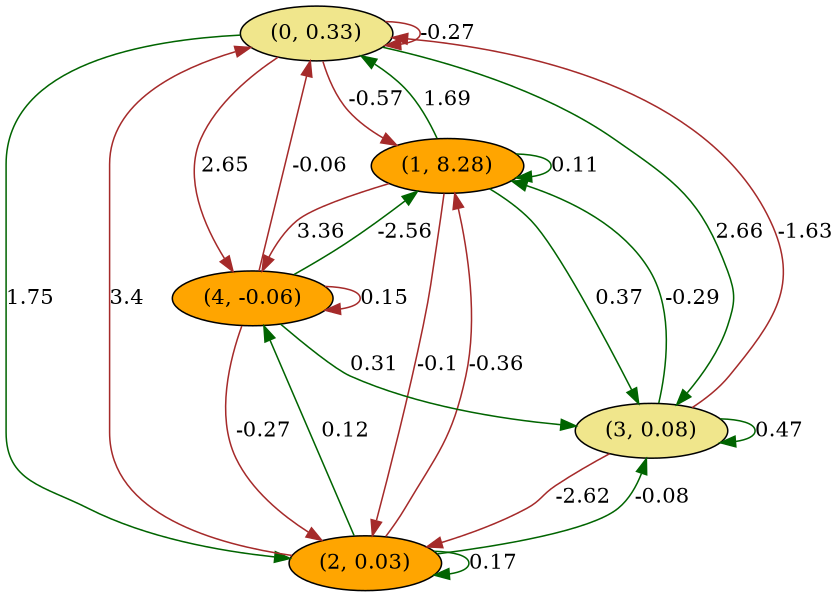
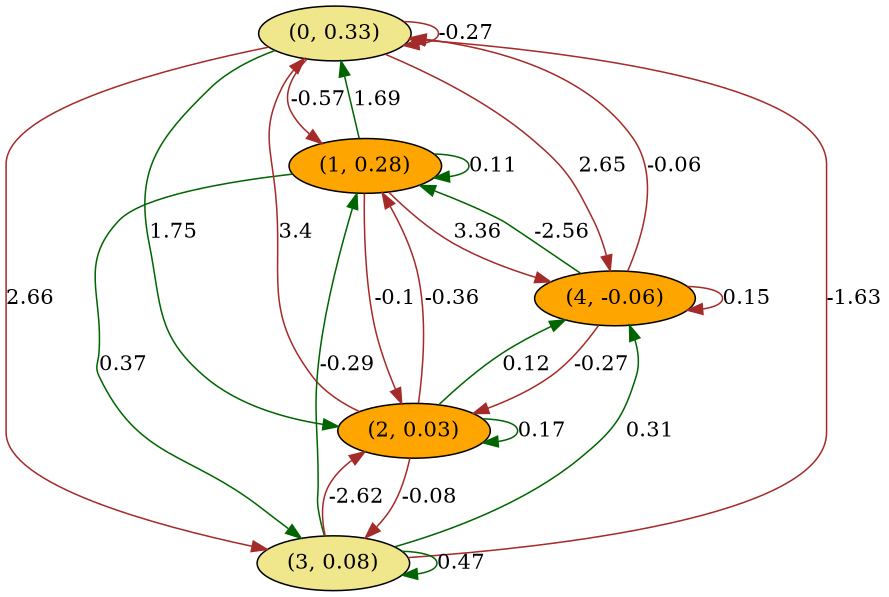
  digraph {
    node [fillcolor=orange style=filled]
    edge [color=brown]
    n1 [fillcolor=khaki label="(0, 0.33)"]
-   n2 [label="(1, 8.28)"]
+   n2 [label="(1, 0.28)"]
    n3 [label="(2, 0.03)"]
    n4 [fillcolor=khaki label="(3, 0.08)"]
    n5 [label="(4, -0.06)"]
    n1 -> n1 [label=-0.27]
    n1 -> n2 [label=-0.57]
    n1 -> n3 [color=darkgreen label=1.75]
-   n1 -> n4 [color=darkgreen label=2.66]
+   n1 -> n4 [label=2.66]
    n1 -> n5 [label=2.65]
    n2 -> n1 [color=darkgreen label=1.69]
    n2 -> n2 [color=darkgreen label=0.11]
    n2 -> n3 [label=-0.1]
    n2 -> n4 [color=darkgreen label=0.37]
    n2 -> n5 [label=3.36]
    n3 -> n1 [label=3.4]
    n3 -> n2 [label=-0.36]
    n3 -> n3 [color=darkgreen label=0.17]
-   n3 -> n4 [color=darkgreen label=-0.08]
+   n3 -> n4 [label=-0.08]
    n3 -> n5 [color=darkgreen label=0.12]
    n4 -> n1 [label=-1.63]
    n4 -> n2 [color=darkgreen label=-0.29]
    n4 -> n3 [label=-2.62]
    n4 -> n4 [color=darkgreen label=0.47]
    n5 -> n1 [label=-0.06]
    n5 -> n2 [color=darkgreen label=-2.56]
    n5 -> n3 [label=-0.27]
-   n5 -> n4 [color=darkgreen label=0.31]
+   n4 -> n5 [color=darkgreen label=0.31]
    n5 -> n5 [label=0.15]
  }
